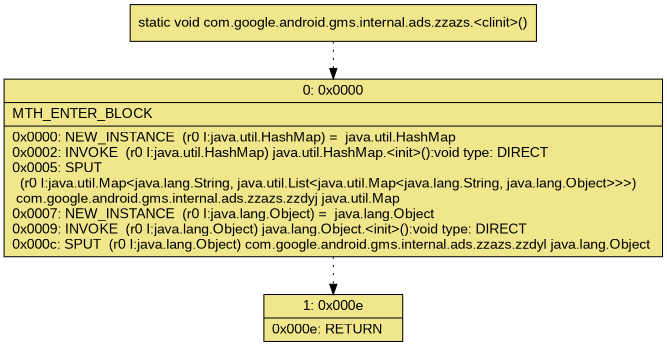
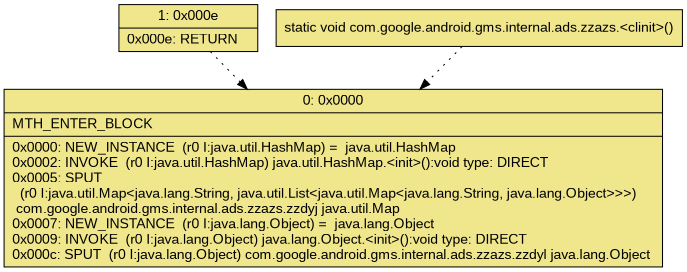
  digraph {
    fontname="Liberation Sans"
    node [shape=record style=filled fillcolor=khaki fontname="Liberation Sans"]
    edge [style=dotted fontname="Liberation Sans"]
    n1 [label="{0\:\ 0x0000|MTH_ENTER_BLOCK\l|0x0000: NEW_INSTANCE  (r0 I:java.util.HashMap) =  java.util.HashMap \l0x0002: INVOKE  (r0 I:java.util.HashMap) java.util.HashMap.\<init\>():void type: DIRECT \l0x0005: SPUT  \l  (r0 I:java.util.Map\<java.lang.String, java.util.List\<java.util.Map\<java.lang.String, java.lang.Object\>\>\>)\l com.google.android.gms.internal.ads.zzazs.zzdyj java.util.Map \l0x0007: NEW_INSTANCE  (r0 I:java.lang.Object) =  java.lang.Object \l0x0009: INVOKE  (r0 I:java.lang.Object) java.lang.Object.\<init\>():void type: DIRECT \l0x000c: SPUT  (r0 I:java.lang.Object) com.google.android.gms.internal.ads.zzazs.zzdyl java.lang.Object \l}"]
    n2 [label="{1\:\ 0x000e|0x000e: RETURN   \l}"]
    n3 [label="{static void com.google.android.gms.internal.ads.zzazs.\<clinit\>() }"]
-   n1 -> n2
+   n2 -> n1
    n3 -> n1
  }
